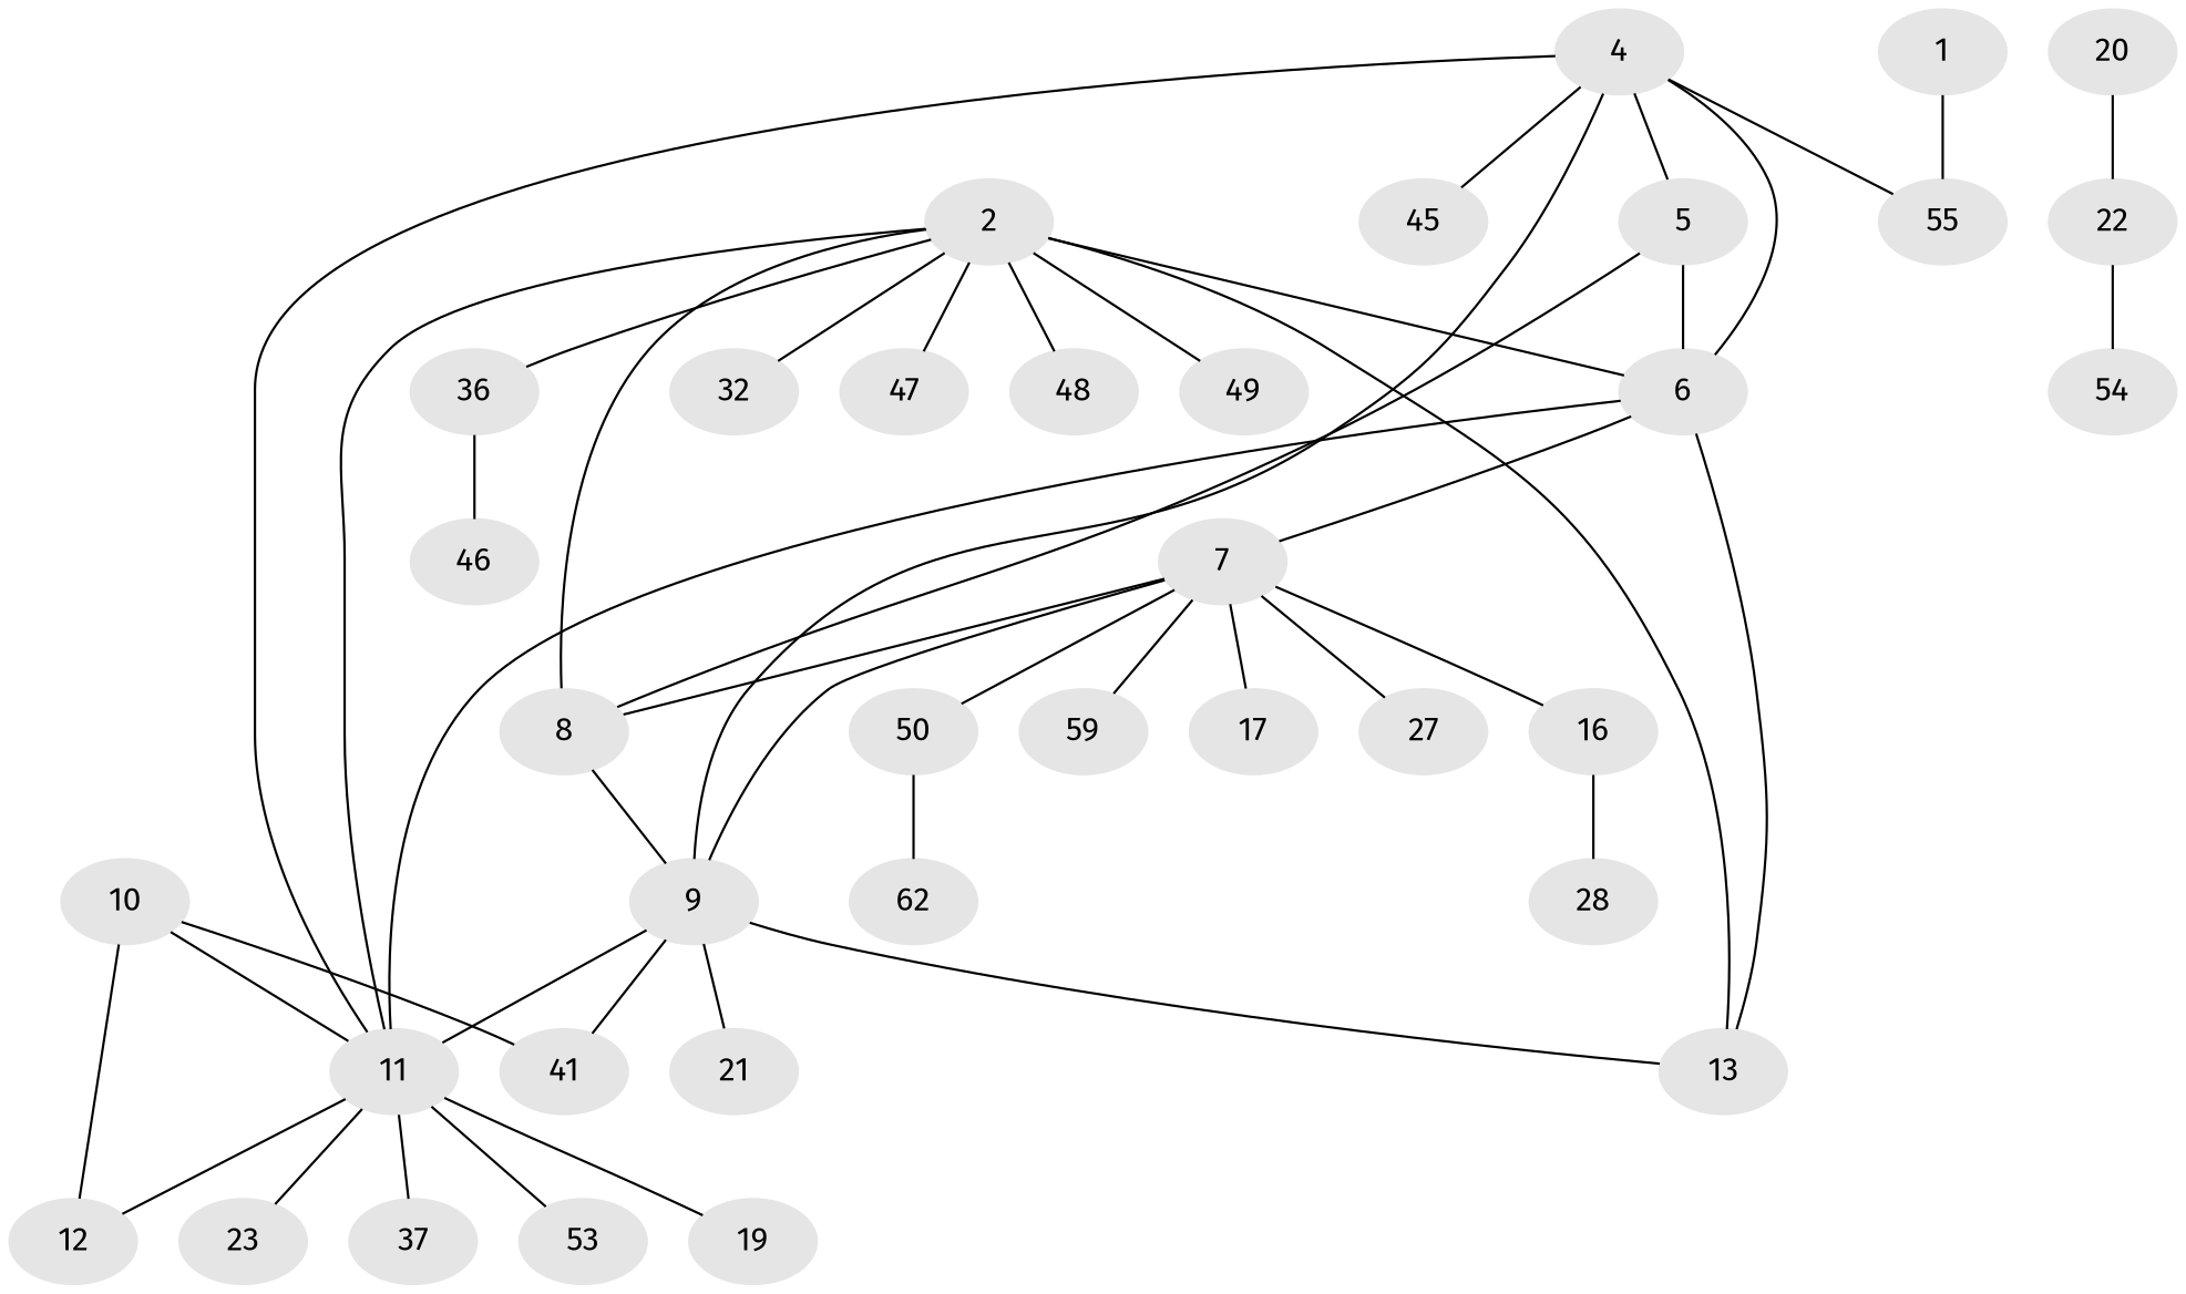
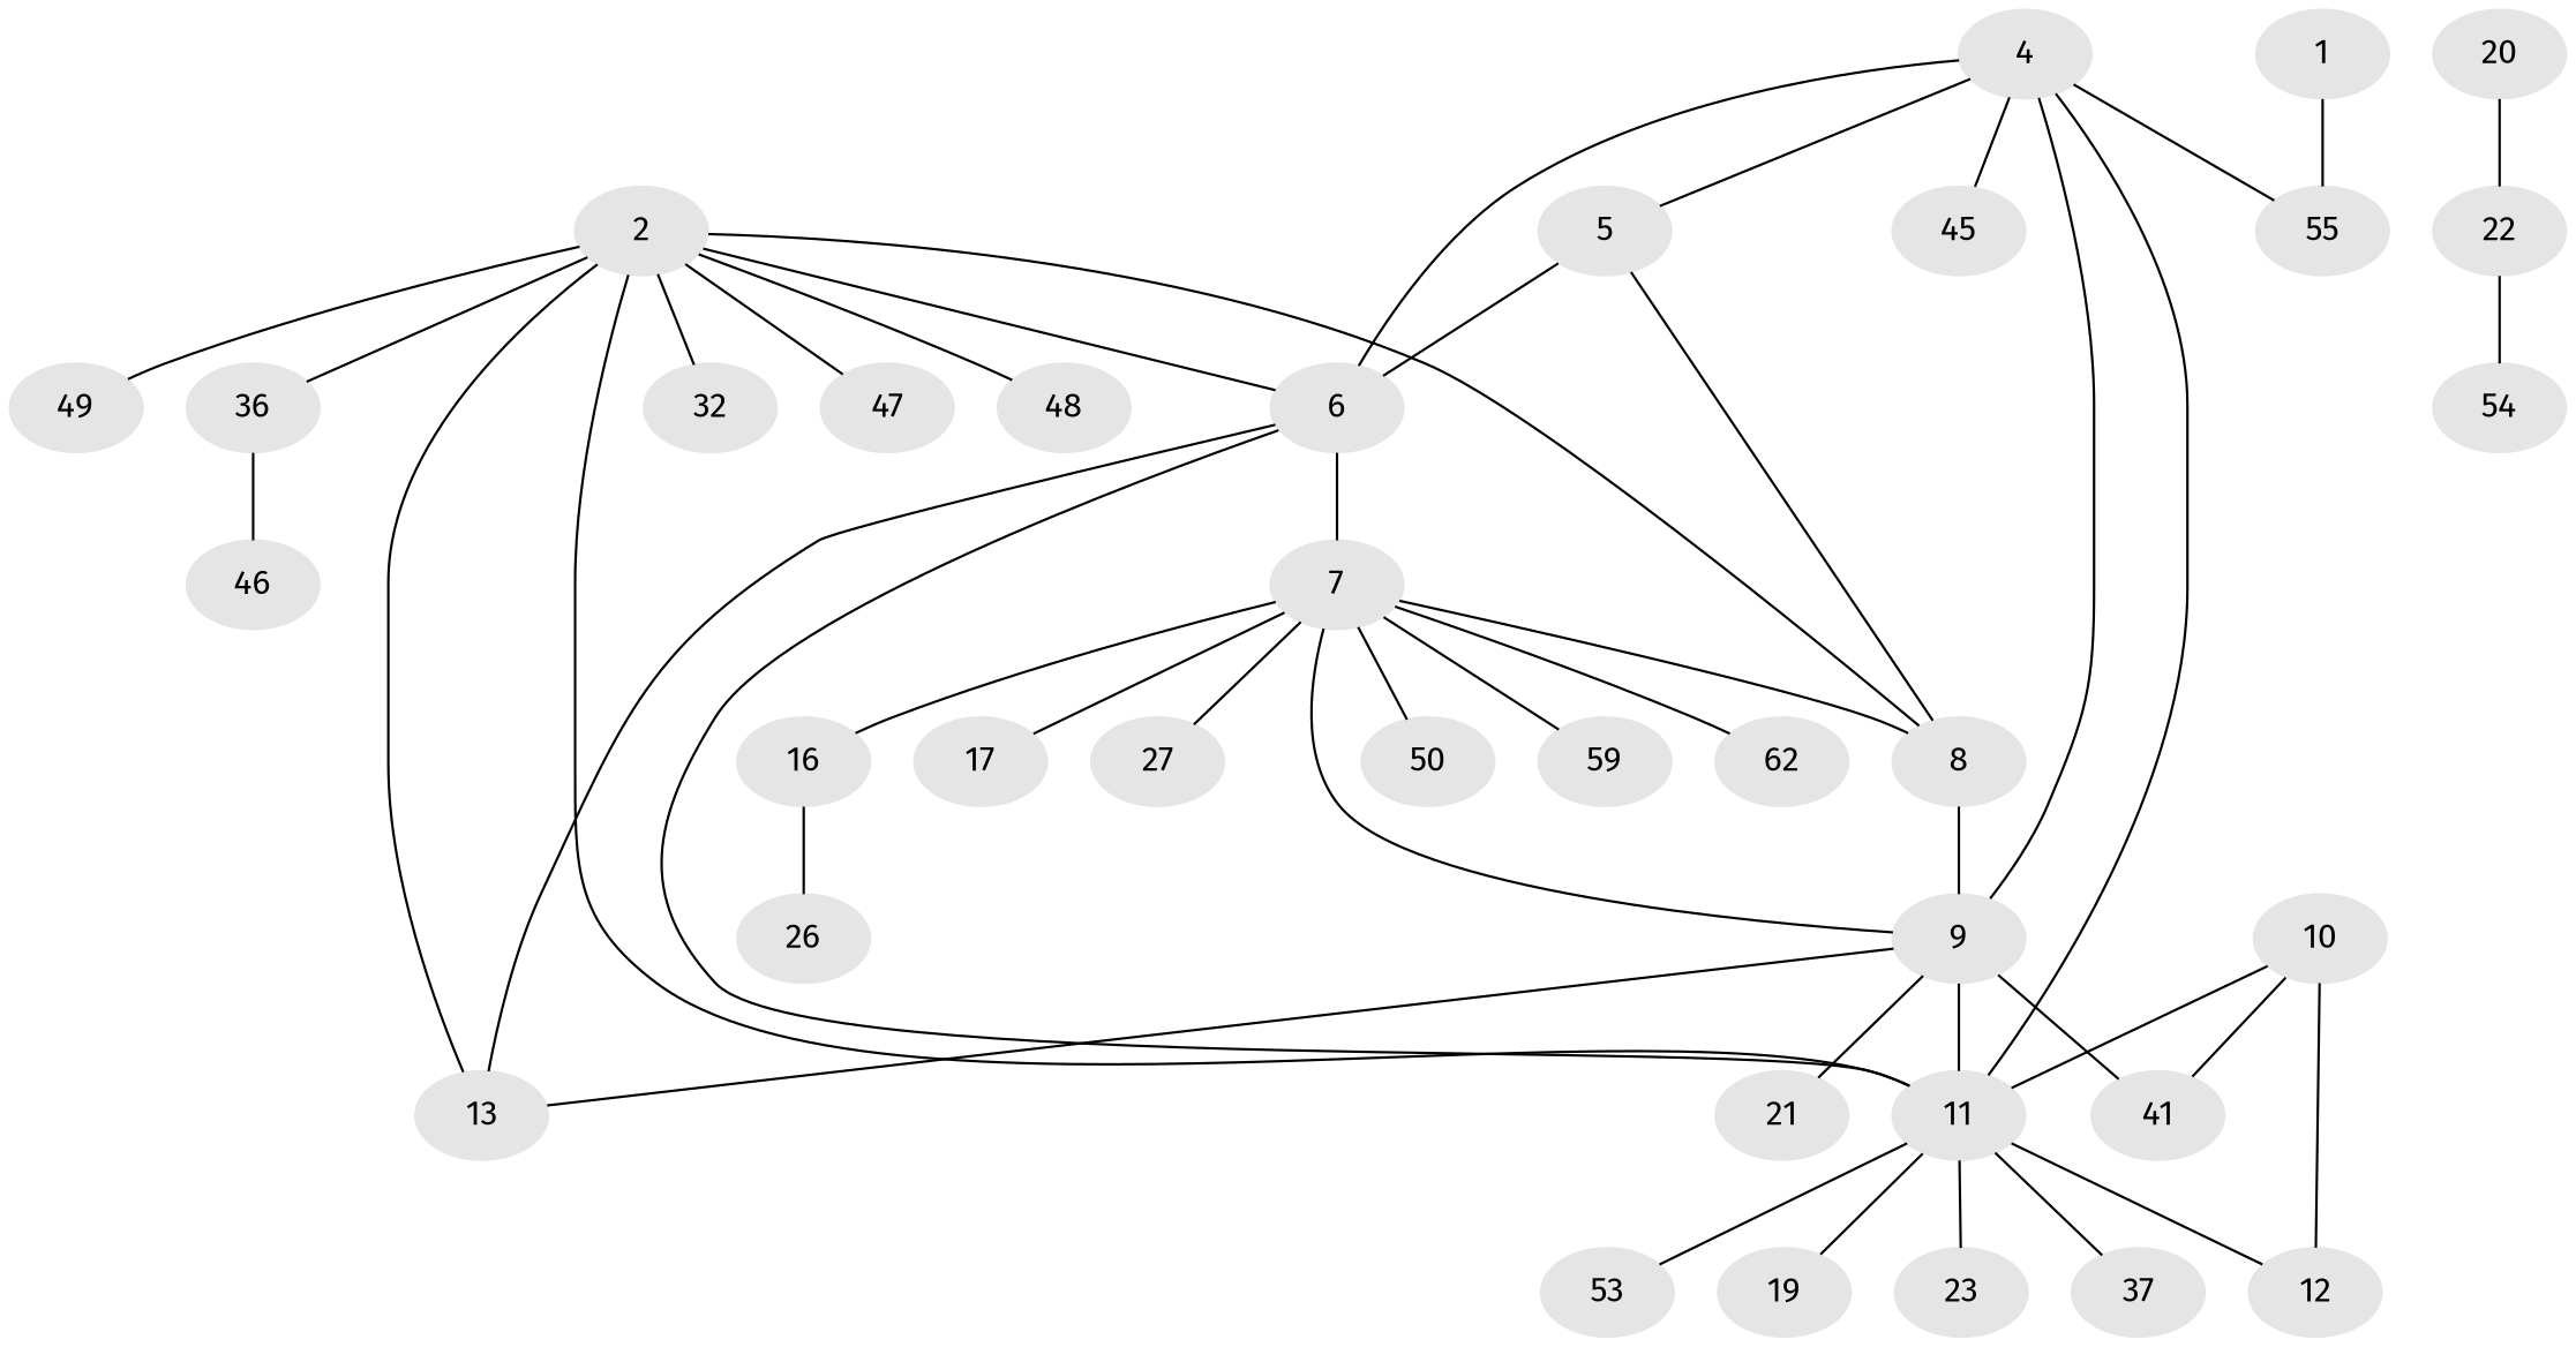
  graph {
    fontname="Fira Sans"
    node [color=gray90 fontname="Fira Sans" style=filled]
    edge [fontname="Fira Sans"]
    2 [super="+3+51"]
    6 [super="+38+24+25+56+58+42"]
    8
    11 [super="+29"]
    13 [super="+15"]
    32
    36 [super="+40"]
    47
    48
    49
    1
    55
    7
    9 [super="+14+39"]
    12
    19
    23
    37
    53
    46
    4 [super="+26+18"]
    5 [super="+52"]
    45
    21
    41
    16
    17
    27
    50 [super="+63"]
    59
    62
    20 [super="+31"]
    22 [super="+35"]
-   28 [super="+34"]
+   28 [super="+34" label=26]
    10 [super="+30"]
    54
    2 -- 6
    2 -- 8
    2 -- 11
    2 -- 13 [weight=2]
    2 -- 32
    2 -- 36
    2 -- 47
    2 -- 48
    2 -- 49
    6 -- 11
    6 -- 13
    6 -- 7
    8 -- 9
    11 -- 12
    11 -- 19
    11 -- 23
    11 -- 37
    11 -- 53
    36 -- 46
    1 -- 55 [weight=2]
    7 -- 8
    7 -- 9
    7 -- 16
    7 -- 17
    7 -- 27
    7 -- 50
    7 -- 59
-   50 -- 62
+   7 -- 62
    9 -- 11 [weight=2]
    9 -- 13 [weight=2]
    9 -- 21
    9 -- 41
    4 -- 6
    4 -- 11
    4 -- 55
    4 -- 9
    4 -- 5
    4 -- 45
    5 -- 6 [weight=2]
    5 -- 8
    16 -- 28
    20 -- 22
    22 -- 54
    10 -- 11
    10 -- 12
    10 -- 41
  }
